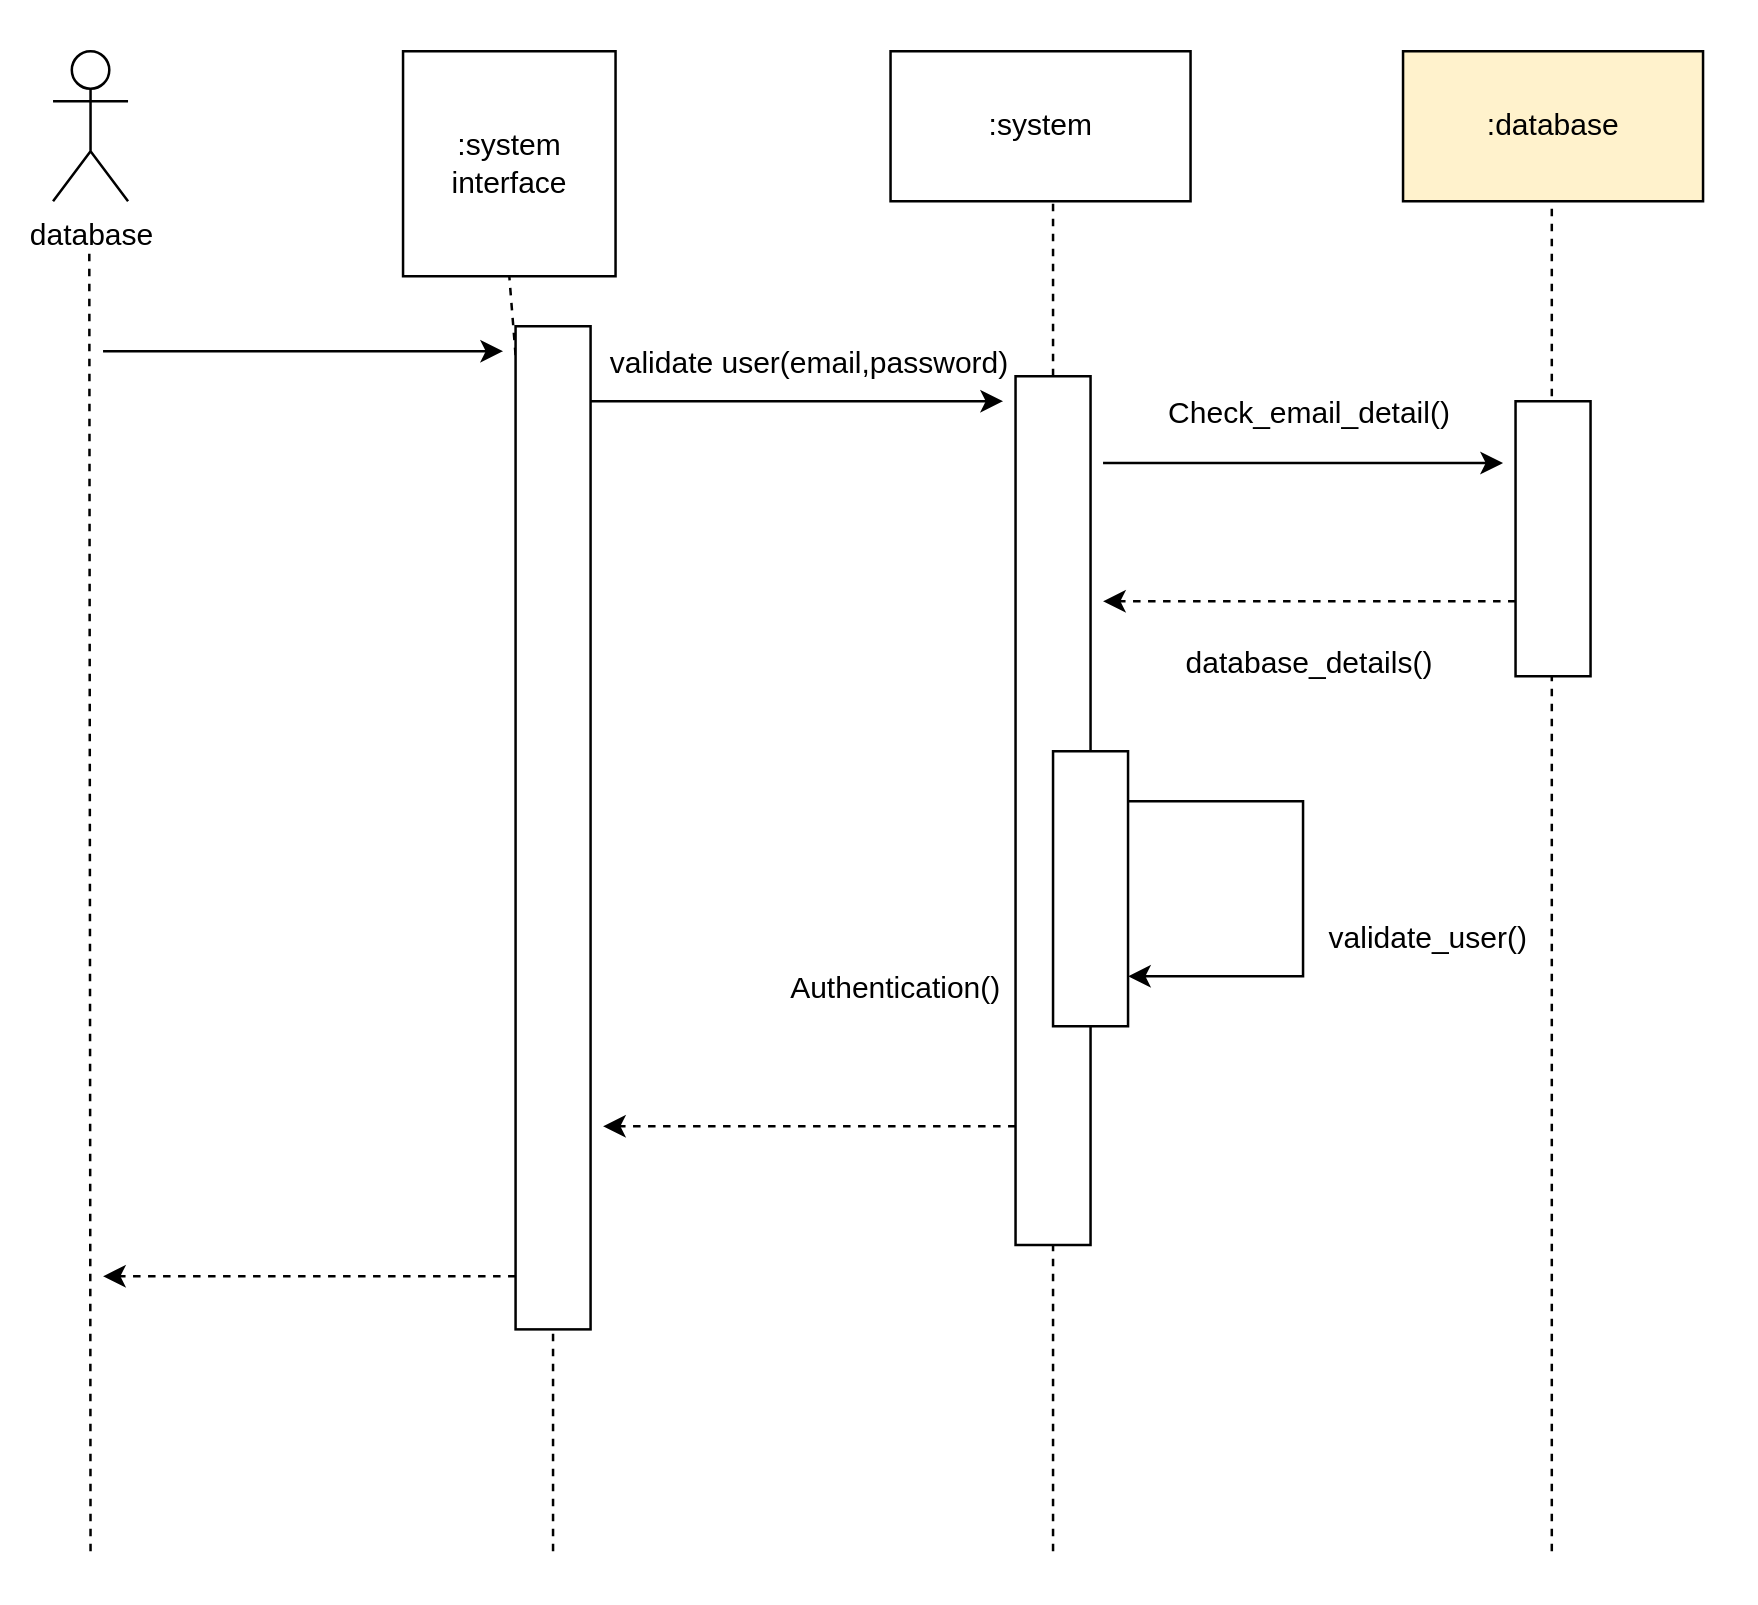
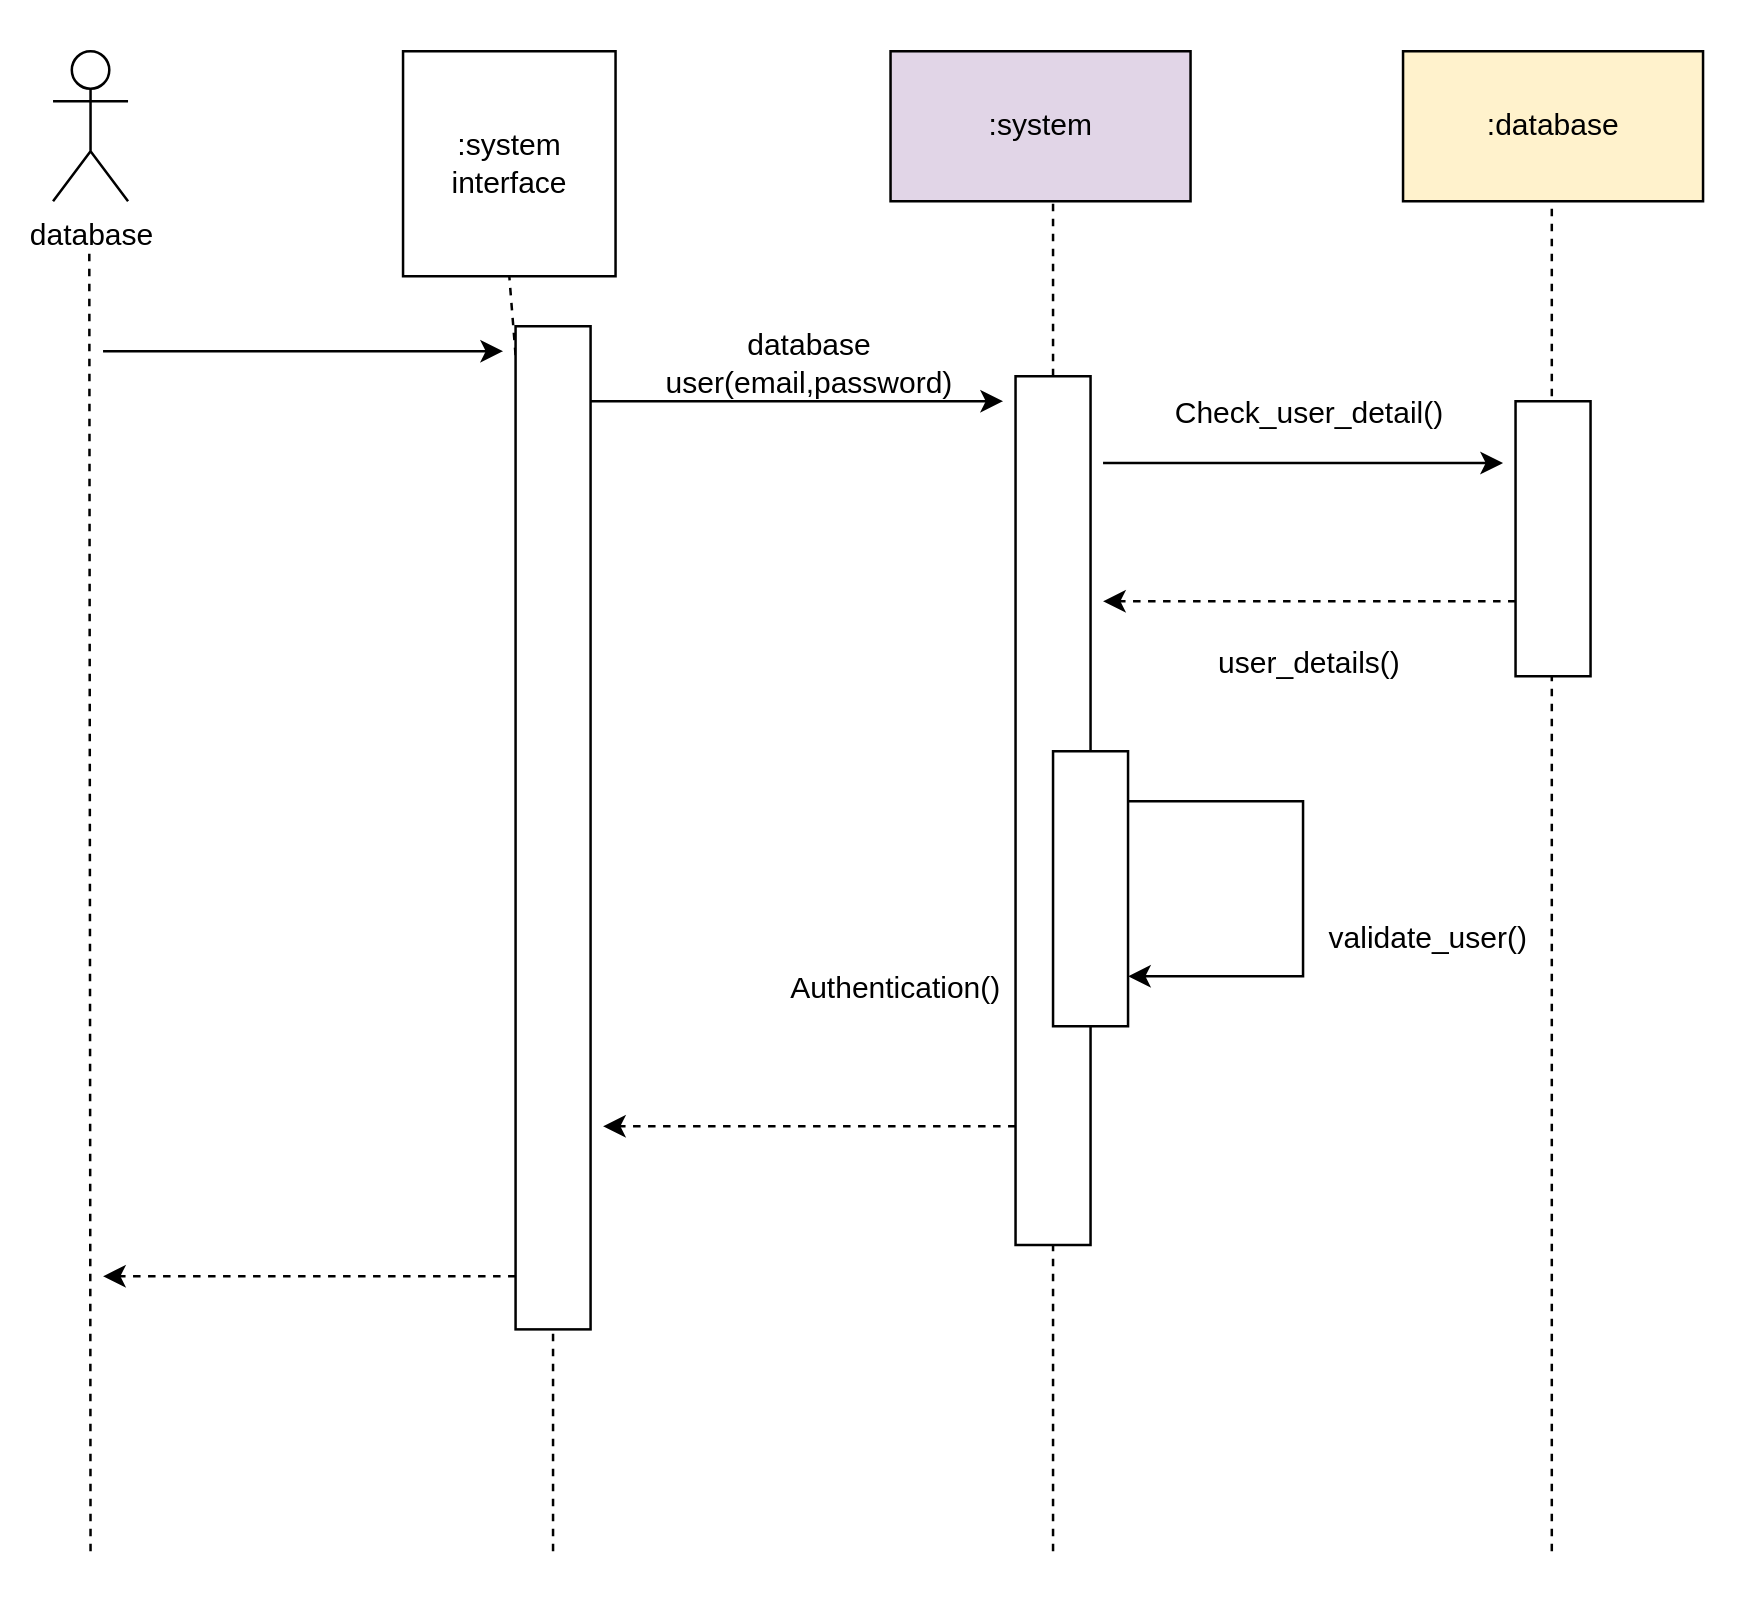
  <mxCell id="0" />
  <mxCell id="1" parent="0" />
  <mxCell id="2" value="database" style="shape=umlActor;verticalLabelPosition=bottom;verticalAlign=top;html=1;outlineConnect=0;" parent="1" vertex="1"><mxGeometry x="20.62" y="20" width="30" height="60" as="geometry" /></mxCell>
  <mxCell id="3" value=":system interface" style="rounded=0;whiteSpace=wrap;html=1;" parent="1" vertex="1"><mxGeometry x="160.62" y="20" width="85" height="90" as="geometry" /></mxCell>
- <mxCell id="4" value=":system" style="rounded=0;whiteSpace=wrap;html=1;" parent="1" vertex="1"><mxGeometry x="355.62" y="20" width="120" height="60" as="geometry" /></mxCell>
+ <mxCell id="4" value=":system" style="rounded=0;whiteSpace=wrap;html=1;fillColor=#e1d5e7;" parent="1" vertex="1"><mxGeometry x="355.62" y="20" width="120" height="60" as="geometry" /></mxCell>
  <mxCell id="5" value=":database" style="rounded=0;whiteSpace=wrap;html=1;fillColor=#fff2cc;" parent="1" vertex="1"><mxGeometry x="560.62" y="20" width="120" height="60" as="geometry" /></mxCell>
  <mxCell id="6" value="" style="endArrow=none;dashed=1;html=1;rounded=0;entryX=0.5;entryY=1;entryDx=0;entryDy=0;startArrow=none;" parent="1" source="11" target="3" edge="1"><mxGeometry width="50" height="50" relative="1" as="geometry"><mxPoint x="220.62" y="620" as="sourcePoint" /><mxPoint x="370.62" y="330" as="targetPoint" /></mxGeometry></mxCell>
  <mxCell id="7" value="" style="endArrow=none;dashed=1;html=1;rounded=0;entryX=0.5;entryY=1;entryDx=0;entryDy=0;startArrow=none;" parent="1" source="14" edge="1"><mxGeometry width="50" height="50" relative="1" as="geometry"><mxPoint x="420.62" y="620" as="sourcePoint" /><mxPoint x="420.62" y="80" as="targetPoint" /></mxGeometry></mxCell>
  <mxCell id="8" value="" style="endArrow=none;dashed=1;html=1;rounded=0;entryX=0.5;entryY=1;entryDx=0;entryDy=0;" parent="1" edge="1"><mxGeometry width="50" height="50" relative="1" as="geometry"><mxPoint x="620.12" y="620" as="sourcePoint" /><mxPoint x="620.12" y="80" as="targetPoint" /></mxGeometry></mxCell>
  <mxCell id="9" value="" style="endArrow=none;dashed=1;html=1;rounded=0;entryX=0.5;entryY=1;entryDx=0;entryDy=0;" parent="1" edge="1"><mxGeometry width="50" height="50" relative="1" as="geometry"><mxPoint x="35.62" y="620" as="sourcePoint" /><mxPoint x="35.12" y="100" as="targetPoint" /></mxGeometry></mxCell>
  <mxCell id="10" value="" style="endArrow=classic;html=1;rounded=0;" parent="1" edge="1"><mxGeometry width="50" height="50" relative="1" as="geometry"><mxPoint x="40.62" y="140" as="sourcePoint" /><mxPoint x="200.62" y="140" as="targetPoint" /></mxGeometry></mxCell>
  <mxCell id="11" value="" style="rounded=0;whiteSpace=wrap;html=1;rotation=90;" parent="1" vertex="1"><mxGeometry x="20" y="315.63" width="401.25" height="30" as="geometry" /></mxCell>
  <mxCell id="12" value="" style="endArrow=none;dashed=1;html=1;rounded=0;" parent="1" target="11" edge="1"><mxGeometry width="50" height="50" relative="1" as="geometry"><mxPoint x="220.62" y="620" as="sourcePoint" /><mxPoint x="220.62" y="80" as="targetPoint" /></mxGeometry></mxCell>
  <mxCell id="13" value="" style="endArrow=classic;html=1;rounded=0;" parent="1" edge="1"><mxGeometry width="50" height="50" relative="1" as="geometry"><mxPoint x="235.62" y="160" as="sourcePoint" /><mxPoint x="400.62" y="160" as="targetPoint" /></mxGeometry></mxCell>
  <mxCell id="14" value="" style="rounded=0;whiteSpace=wrap;html=1;rotation=90;" parent="1" vertex="1"><mxGeometry x="246.87" y="308.75" width="347.5" height="30" as="geometry" /></mxCell>
  <mxCell id="15" value="" style="endArrow=none;dashed=1;html=1;rounded=0;" parent="1" target="14" edge="1"><mxGeometry width="50" height="50" relative="1" as="geometry"><mxPoint x="420.62" y="620" as="sourcePoint" /><mxPoint x="420.62" y="80" as="targetPoint" /></mxGeometry></mxCell>
- <mxCell id="16" value="validate user(email,password)" style="text;html=1;strokeColor=none;fillColor=none;align=center;verticalAlign=middle;whiteSpace=wrap;rounded=0;" parent="1" vertex="1"><mxGeometry x="240.62" y="130" width="165" height="30" as="geometry" /></mxCell>
+ <mxCell id="16" value="database user(email,password)" style="text;html=1;strokeColor=none;fillColor=none;align=center;verticalAlign=middle;whiteSpace=wrap;rounded=0;" parent="1" vertex="1"><mxGeometry x="240.62" y="130" width="165" height="30" as="geometry" /></mxCell>
  <mxCell id="17" value="" style="endArrow=classic;html=1;rounded=0;" parent="1" edge="1"><mxGeometry width="50" height="50" relative="1" as="geometry"><mxPoint x="440.62" y="184.71" as="sourcePoint" /><mxPoint x="600.62" y="184.71" as="targetPoint" /></mxGeometry></mxCell>
  <mxCell id="18" value="" style="rounded=0;whiteSpace=wrap;html=1;rotation=90;" parent="1" vertex="1"><mxGeometry x="565.62" y="200" width="110" height="30" as="geometry" /></mxCell>
- <mxCell id="19" value="Check_email_detail()" style="text;html=1;strokeColor=none;fillColor=none;align=center;verticalAlign=middle;whiteSpace=wrap;rounded=0;" parent="1" vertex="1"><mxGeometry x="440.62" y="150" width="165" height="30" as="geometry" /></mxCell>
+ <mxCell id="19" value="Check_user_detail()" style="text;html=1;strokeColor=none;fillColor=none;align=center;verticalAlign=middle;whiteSpace=wrap;rounded=0;" parent="1" vertex="1"><mxGeometry x="440.62" y="150" width="165" height="30" as="geometry" /></mxCell>
  <mxCell id="20" value="" style="endArrow=classic;html=1;rounded=0;dashed=1;" parent="1" edge="1"><mxGeometry width="50" height="50" relative="1" as="geometry"><mxPoint x="605.62" y="240" as="sourcePoint" /><mxPoint x="440.62" y="240" as="targetPoint" /></mxGeometry></mxCell>
- <mxCell id="21" value="database_details()" style="text;html=1;strokeColor=none;fillColor=none;align=center;verticalAlign=middle;whiteSpace=wrap;rounded=0;" parent="1" vertex="1"><mxGeometry x="440.62" y="250" width="165" height="30" as="geometry" /></mxCell>
+ <mxCell id="21" value="user_details()" style="text;html=1;strokeColor=none;fillColor=none;align=center;verticalAlign=middle;whiteSpace=wrap;rounded=0;" parent="1" vertex="1"><mxGeometry x="440.62" y="250" width="165" height="30" as="geometry" /></mxCell>
  <mxCell id="22" value="" style="rounded=0;whiteSpace=wrap;html=1;rotation=90;" parent="1" vertex="1"><mxGeometry x="380.62" y="340" width="110" height="30" as="geometry" /></mxCell>
  <mxCell id="23" value="" style="endArrow=classic;html=1;rounded=0;" parent="1" edge="1"><mxGeometry width="50" height="50" relative="1" as="geometry"><mxPoint x="450.62" y="320" as="sourcePoint" /><mxPoint x="450.62" y="390" as="targetPoint" /><Array as="points"><mxPoint x="520.62" y="320" /><mxPoint x="520.62" y="390" /></Array></mxGeometry></mxCell>
  <mxCell id="24" value="validate_user()" style="text;html=1;strokeColor=none;fillColor=none;align=center;verticalAlign=middle;whiteSpace=wrap;rounded=0;" parent="1" vertex="1"><mxGeometry x="520.62" y="360" width="100" height="30" as="geometry" /></mxCell>
  <mxCell id="25" value="" style="endArrow=classic;html=1;rounded=0;dashed=1;" parent="1" edge="1"><mxGeometry width="50" height="50" relative="1" as="geometry"><mxPoint x="405.62" y="450" as="sourcePoint" /><mxPoint x="240.62" y="450" as="targetPoint" /></mxGeometry></mxCell>
  <mxCell id="26" value="Authentication()" style="text;html=1;strokeColor=none;fillColor=none;align=center;verticalAlign=middle;whiteSpace=wrap;rounded=0;" parent="1" vertex="1"><mxGeometry x="308.12" y="380" width="100" height="30" as="geometry" /></mxCell>
  <mxCell id="27" value="" style="endArrow=classic;html=1;rounded=0;dashed=1;" parent="1" edge="1"><mxGeometry width="50" height="50" relative="1" as="geometry"><mxPoint x="205.62" y="510" as="sourcePoint" /><mxPoint x="40.62" y="510" as="targetPoint" /></mxGeometry></mxCell>
